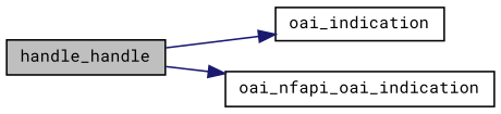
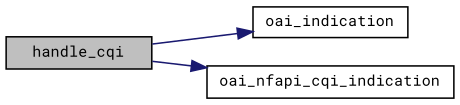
  digraph {
    fontname="Roboto Mono"
    rankdir=LR
    node [color=black fillcolor=white fontname="Roboto Mono" fontsize=10 shape=record style=filled]
    edge [color=midnightblue fontname="Roboto Mono" fontsize=10 labelfontname=Helvetica labelfontsize=10 style=solid]
-   n1 [fillcolor=grey75 fontcolor=black height=0.2 label=handle_handle width=0.4]
+   n1 [fillcolor=grey75 fontcolor=black height=0.2 label=handle_cqi width=0.4]
    n2 [height=0.2 label=oai_indication width=0.4]
-   n3 [height=0.2 label=oai_nfapi_oai_indication width=0.4]
+   n3 [height=0.2 label=oai_nfapi_cqi_indication width=0.4]
    n1 -> n2
    n1 -> n3
  }
